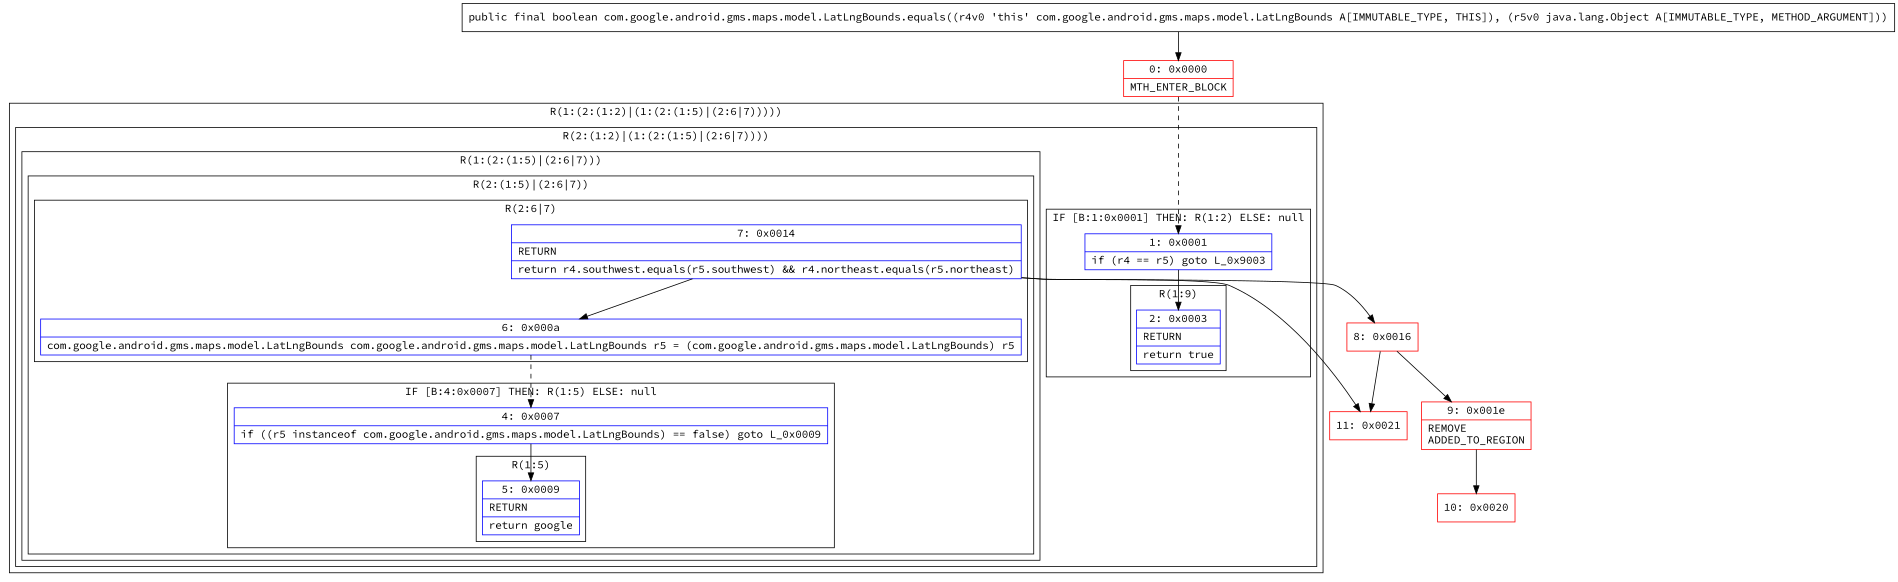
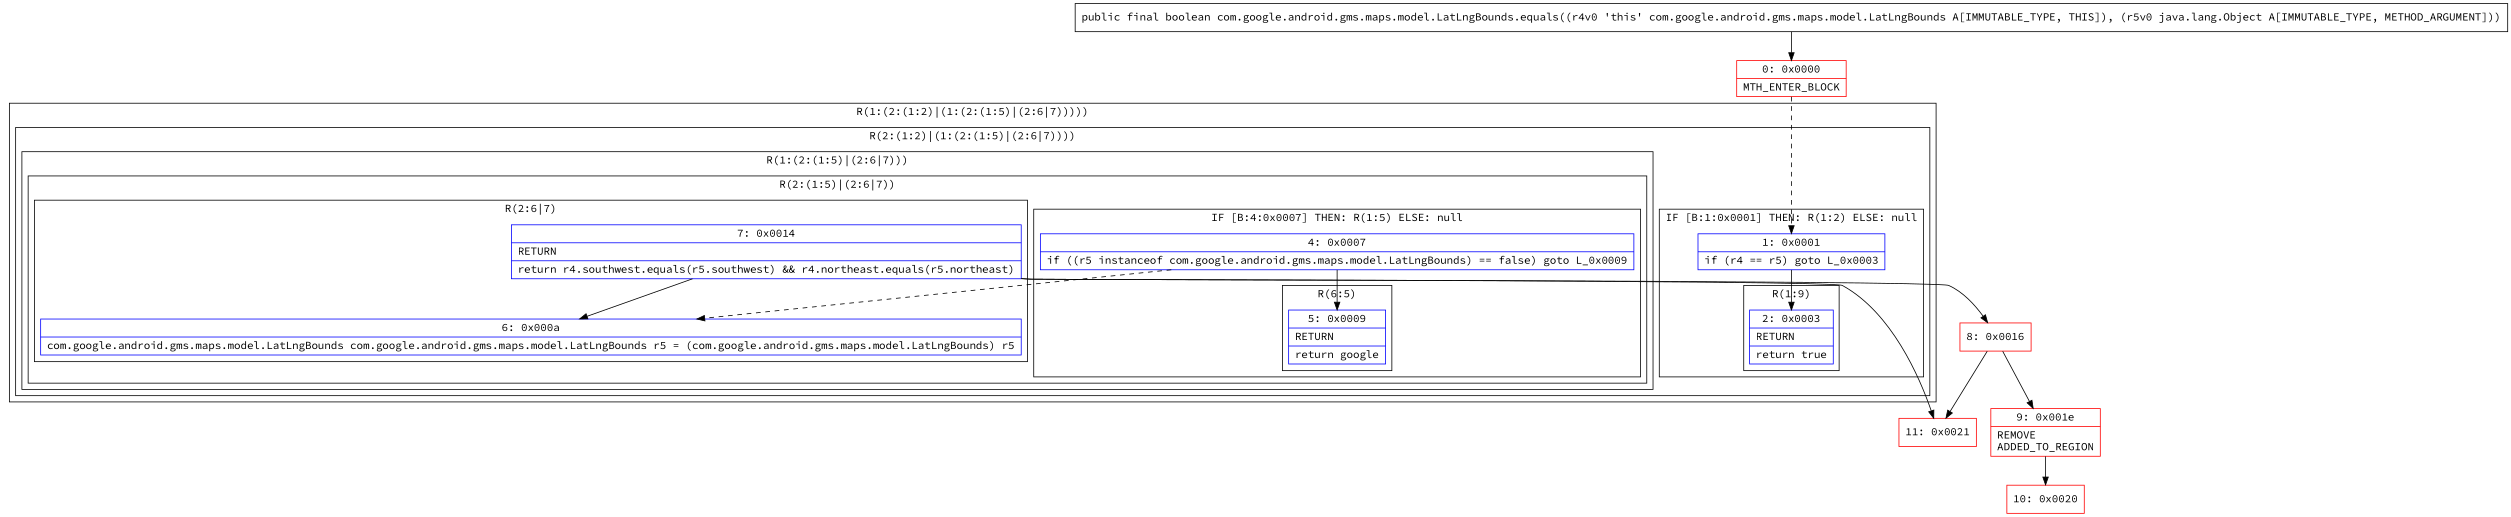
  digraph {
    fontname="Source Code Pro"
    node [color=blue fontname="Source Code Pro" shape=record]
    edge [fontname="Source Code Pro"]
    n1 [label="{2\:\ 0x0003|RETURN\l|return true\l}"]
-   n2 [label="{1\:\ 0x0001|if (r4 == r5) goto L_0x9003\l}"]
+   n2 [label="{1\:\ 0x0001|if (r4 == r5) goto L_0x0003\l}"]
    n3 [label="{5\:\ 0x0009|RETURN\l|return google\l}"]
    n4 [label="{4\:\ 0x0007|if ((r5 instanceof com.google.android.gms.maps.model.LatLngBounds) == false) goto L_0x0009\l}"]
    n5 [label="{6\:\ 0x000a|com.google.android.gms.maps.model.LatLngBounds com.google.android.gms.maps.model.LatLngBounds r5 = (com.google.android.gms.maps.model.LatLngBounds) r5\l}"]
    n6 [label="{7\:\ 0x0014|RETURN\l|return r4.southwest.equals(r5.southwest) && r4.northeast.equals(r5.northeast)\l}"]
    n7 [color=red label="{8\:\ 0x0016}"]
    n8 [color=red label="{11\:\ 0x0021}"]
    n9 [color=red label="{9\:\ 0x001e|REMOVE\lADDED_TO_REGION\l}"]
    n10 [color=red label="{0\:\ 0x0000|MTH_ENTER_BLOCK\l}"]
    n11 [color=red label="{10\:\ 0x0020}"]
    n12 [label="{public final boolean com.google.android.gms.maps.model.LatLngBounds.equals((r4v0 'this' com.google.android.gms.maps.model.LatLngBounds A[IMMUTABLE_TYPE, THIS]), (r5v0 java.lang.Object A[IMMUTABLE_TYPE, METHOD_ARGUMENT])) }" color=""]
    subgraph cluster_1 {
      label="R(1:(2:(1:2)|(1:(2:(1:5)|(2:6|7)))))"
      subgraph cluster_2 {
        label="R(2:(1:2)|(1:(2:(1:5)|(2:6|7))))"
        subgraph cluster_3 {
          label="IF [B:1:0x0001] THEN: R(1:2) ELSE: null"
          n2
          subgraph cluster_4 {
            label="R(1:9)"
            n1
          }
        }
        subgraph cluster_5 {
          label="R(1:(2:(1:5)|(2:6|7)))"
          subgraph cluster_6 {
            label="R(2:(1:5)|(2:6|7))"
            subgraph cluster_7 {
              label="IF [B:4:0x0007] THEN: R(1:5) ELSE: null"
              n4
              subgraph cluster_8 {
-               label="R(1:5)"
+               label="R(6:5)"
                n3
              }
            }
            subgraph cluster_9 {
              label="R(2:6|7)"
              n5
              n6
            }
          }
        }
      }
    }
    n2 -> n1
    n4 -> n3
-   n5 -> n4 [style=dashed]
+   n4 -> n5 [style=dashed]
    n6 -> n5
    n6 -> n7
    n6 -> n8
    n7 -> n8
    n7 -> n9
    n9 -> n11
    n10 -> n2 [style=dashed]
    n12 -> n10
  }
